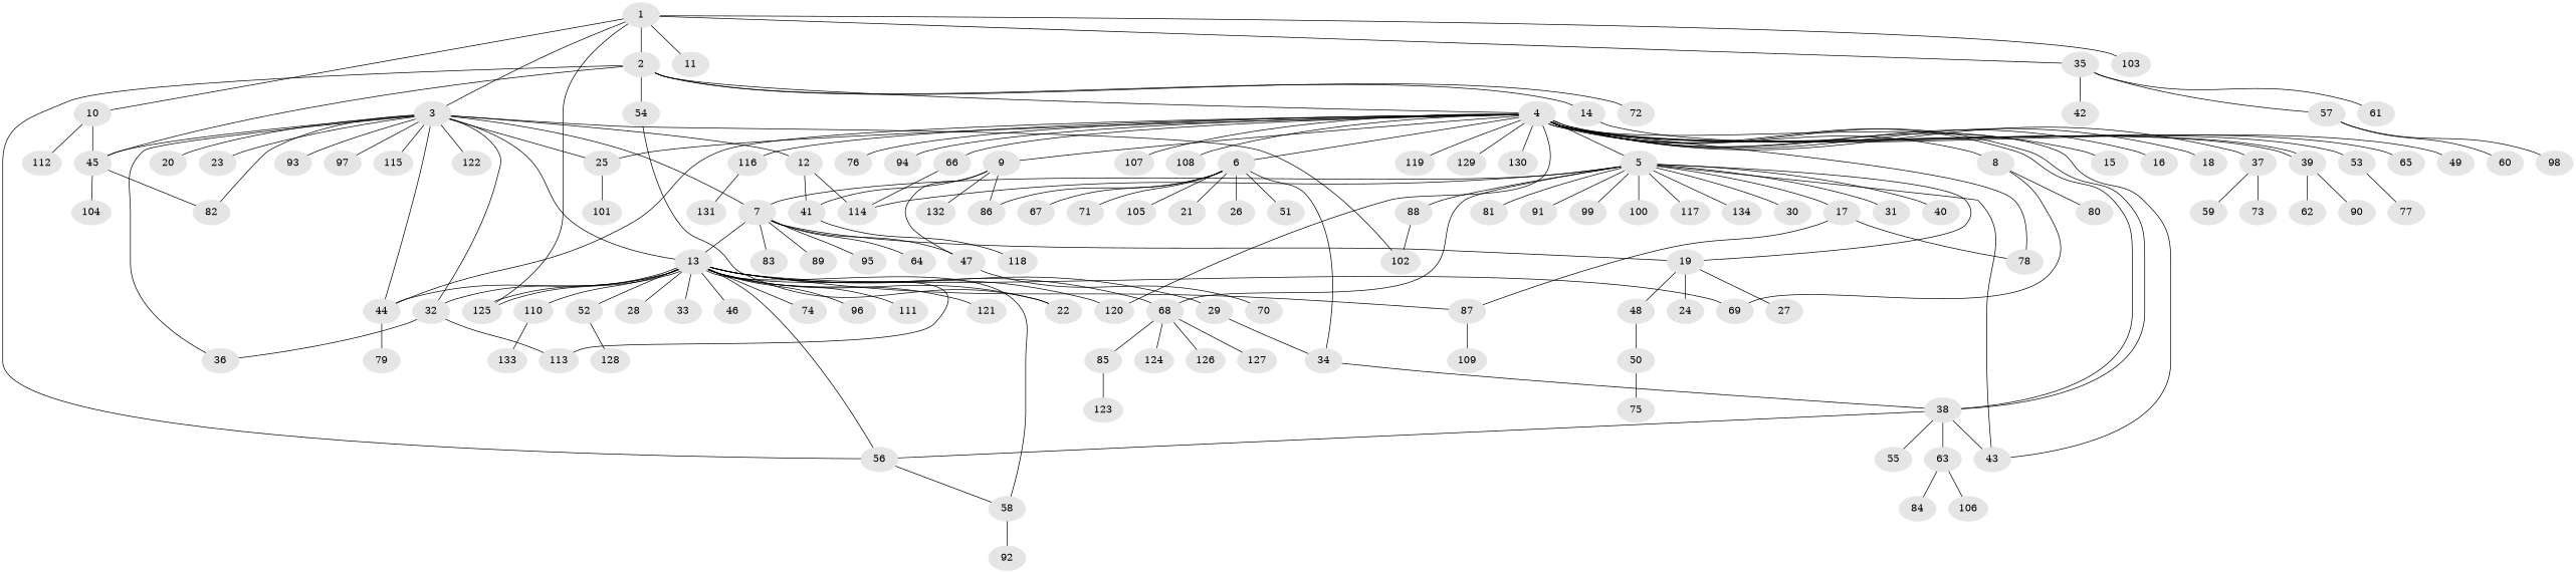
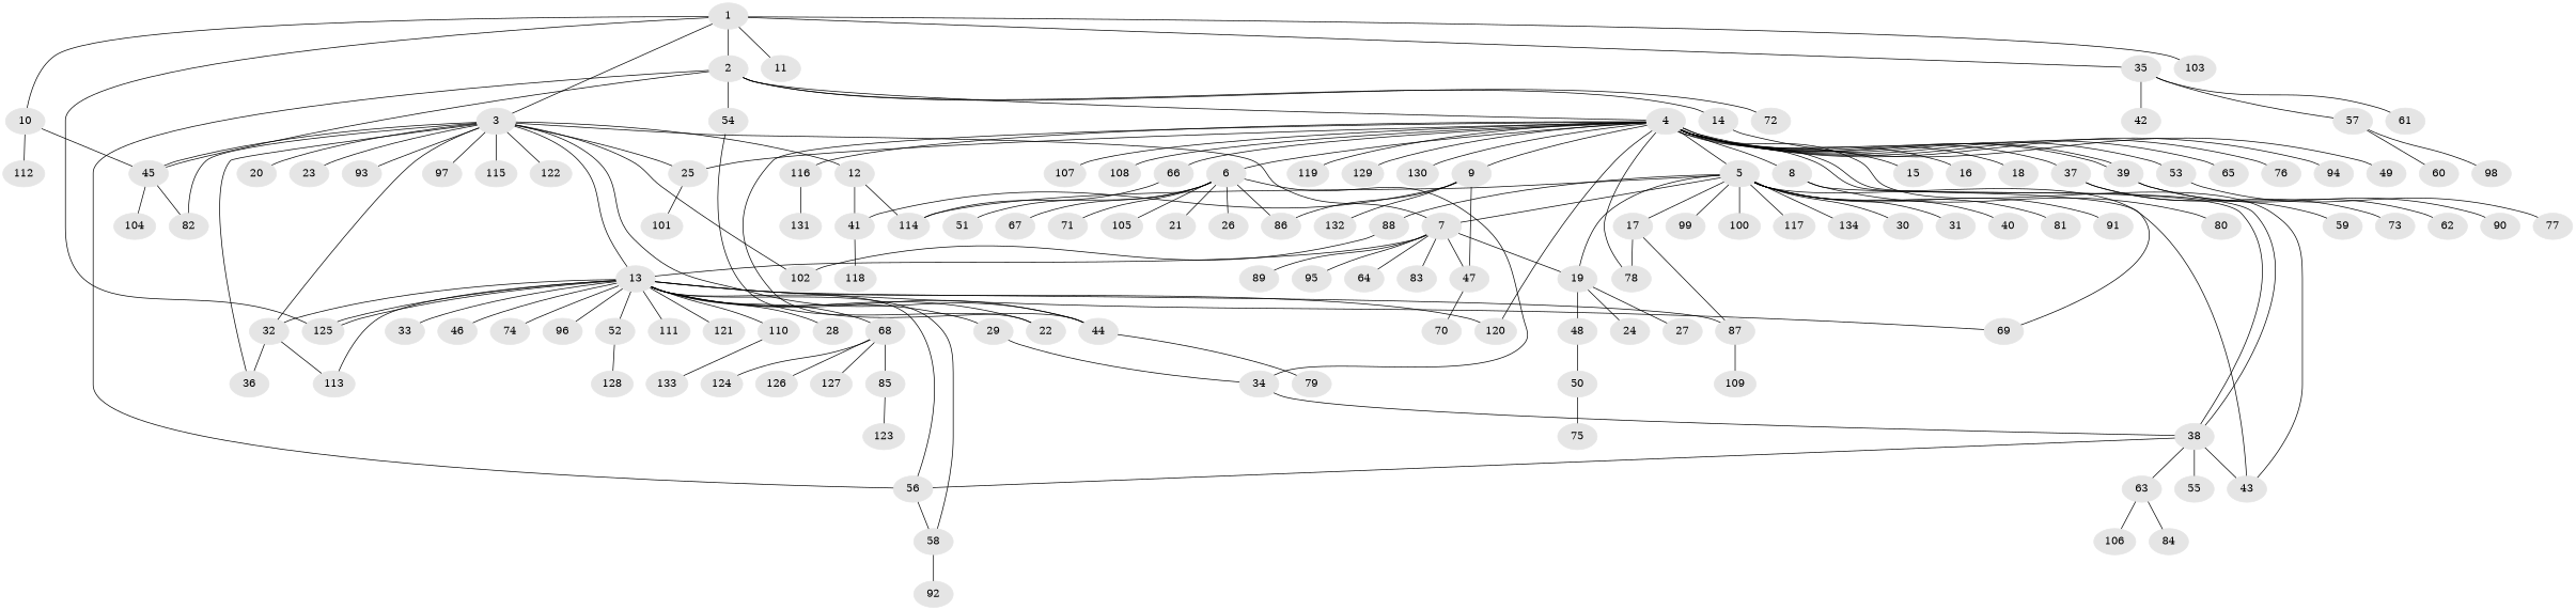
  graph {
    node [color=gray90 style=filled]
    1
    2
    3
    10
    11
    35
    103
    125
    4
    14
    45
    54
    56
    72
    7
    12
    13
    20
    23
    25
    32
    36
    44
    82
    93
    97
    102
    115
    122
    112
    42
    57
    61
    5
    6
    8
    9
    15
    16
    18
    37
    38
    39
    43
    53
    65
    66
    76
    78
    94
    107
    108
    116
    119
    120
    129
    130
    49
    104
    22
    58
    19
    47
    64
    83
    89
    95
    114
    41
    68
    69
    28
    29
    33
    46
    52
    74
    87
    96
    110
    111
    113
    121
    101
    79
    17
    30
    31
    40
    81
    88
    91
    99
    100
    117
    134
    21
    26
    34
    51
    67
    71
    105
    86
    80
    132
    59
    73
    55
    63
    62
    90
    77
    131
    24
    27
    48
    85
    124
    126
    127
    70
    118
    128
    92
    109
    133
    50
    60
    98
    84
    106
    75
    123
    1 -- 2
    1 -- 3
    1 -- 10
    1 -- 11
    1 -- 35
    1 -- 103
    1 -- 125
    2 -- 4
    2 -- 14
    2 -- 45
    2 -- 54
    2 -- 56
    2 -- 72
    3 -- 45
    3 -- 7
    3 -- 12
    3 -- 13
    3 -- 20
    3 -- 23
    3 -- 25
    3 -- 32
    3 -- 36
    3 -- 44
    3 -- 82
    3 -- 93
    3 -- 97
    3 -- 102
    3 -- 115
    3 -- 122
    10 -- 45
    10 -- 112
    35 -- 42
    35 -- 57
    35 -- 61
    4 -- 25
    4 -- 44
    4 -- 5
    4 -- 6
    4 -- 8
    4 -- 9
    4 -- 15
    4 -- 16
    4 -- 18
    4 -- 37
    4 -- 38
    4 -- 38
    4 -- 39
    4 -- 39
    4 -- 43
    4 -- 53
    4 -- 65
    4 -- 66
    4 -- 76
    4 -- 78
    4 -- 94
    4 -- 107
    4 -- 108
    4 -- 116
    4 -- 119
    4 -- 120
    4 -- 129
    4 -- 130
    14 -- 49
    45 -- 82
    45 -- 104
    54 -- 22
    56 -- 58
    7 -- 13
    7 -- 19
    7 -- 47
    7 -- 64
    7 -- 83
    7 -- 89
    7 -- 95
    12 -- 114
    12 -- 41
    13 -- 125
    13 -- 125
    13 -- 56
    13 -- 32
    13 -- 44
    13 -- 120
    13 -- 22
    13 -- 58
    13 -- 68
    13 -- 69
    13 -- 28
    13 -- 29
    13 -- 33
    13 -- 46
    13 -- 52
    13 -- 74
    13 -- 87
    13 -- 96
    13 -- 110
    13 -- 111
    13 -- 113
    13 -- 121
    25 -- 101
    32 -- 36
    32 -- 113
    44 -- 79
    57 -- 60
    57 -- 98
    5 -- 7
    5 -- 43
    5 -- 19
    5 -- 114
-   5 -- 68
    5 -- 17
    5 -- 30
    5 -- 31
    5 -- 40
    5 -- 81
    5 -- 88
    5 -- 91
    5 -- 99
    5 -- 100
    5 -- 117
    5 -- 134
    6 -- 21
    6 -- 26
    6 -- 34
    6 -- 51
    6 -- 67
    6 -- 71
    6 -- 105
    6 -- 86
    8 -- 69
    8 -- 80
    9 -- 47
    9 -- 41
    9 -- 86
    9 -- 132
    37 -- 59
    37 -- 73
    38 -- 56
    38 -- 43
    38 -- 55
    38 -- 63
    39 -- 62
    39 -- 90
    53 -- 77
    66 -- 114
    116 -- 131
    58 -- 92
    19 -- 24
    19 -- 27
    19 -- 48
    47 -- 70
    41 -- 118
    68 -- 85
    68 -- 124
    68 -- 126
    68 -- 127
    29 -- 34
    52 -- 128
    87 -- 109
    110 -- 133
    17 -- 78
    17 -- 87
    88 -- 102
    34 -- 38
    63 -- 84
    63 -- 106
    48 -- 50
    85 -- 123
    50 -- 75
  }
